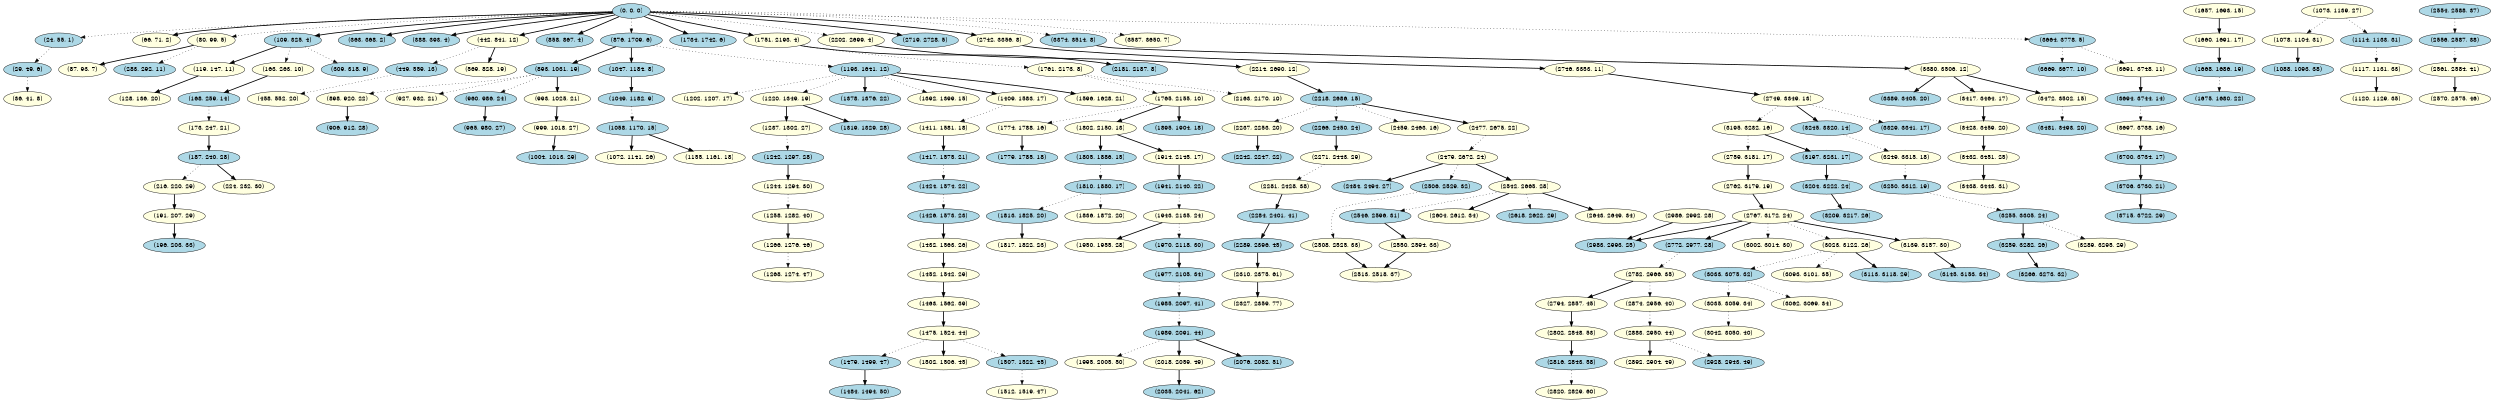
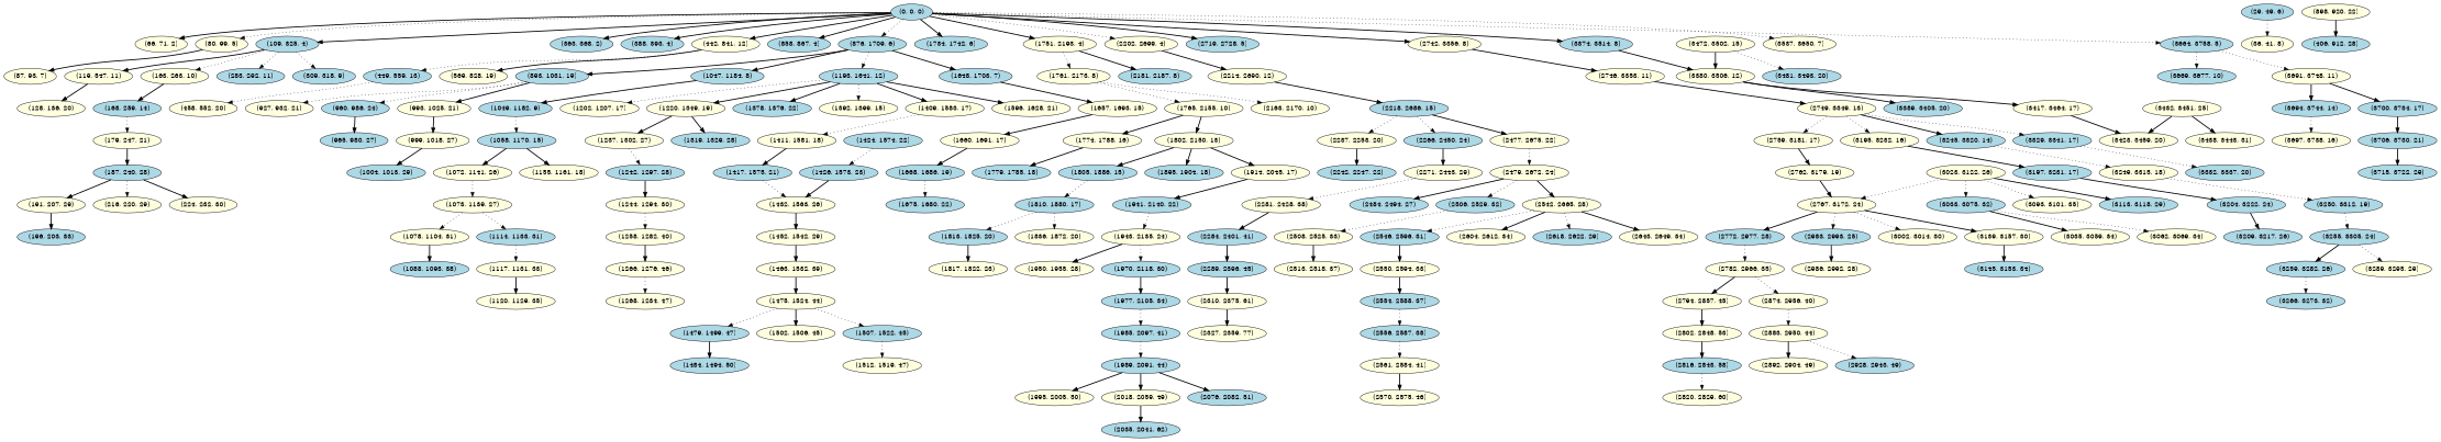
  digraph {
    node [fillcolor=lightyellow style=filled]
    edge [style=bold]
    "(0, 0, 0)" [fillcolor=lightblue]
-   "(24, 55, 1)" [fillcolor=lightblue]
    "(66, 71, 2)"
    "(80, 99, 5)"
    "(109, 325, 4)" [fillcolor=lightblue]
    "(363, 368, 2)" [fillcolor=lightblue]
    "(388, 393, 4)" [fillcolor=lightblue]
    "(442, 841, 12)"
    "(858, 867, 4)" [fillcolor=lightblue]
    "(876, 1709, 6)" [fillcolor=lightblue]
    "(1734, 1742, 6)" [fillcolor=lightblue]
    "(1751, 2193, 4)"
    "(2202, 2699, 4)"
    "(2719, 2728, 5)" [fillcolor=lightblue]
    "(2742, 3356, 8)"
    "(3374, 3514, 8)" [fillcolor=lightblue]
    "(3537, 3650, 7)"
-   "(3664, 3758, 5)" [fillcolor=lightblue label="(3664, 3778, 5)"]
+   "(3664, 3758, 5)" [fillcolor=lightblue]
    "(29, 49, 6)" [fillcolor=lightblue]
    "(87, 93, 7)"
-   "(119, 147, 11)"
+   "(119, 147, 11)" [label="(119, 547, 11)"]
    "(163, 263, 10)"
    "(283, 292, 11)" [fillcolor=lightblue]
    "(309, 318, 9)" [fillcolor=lightblue]
    "(449, 559, 13)" [fillcolor=lightblue]
    "(569, 828, 19)"
    "(893, 1031, 19)" [fillcolor=lightblue]
    "(1047, 1184, 8)" [fillcolor=lightblue]
    "(1193, 1641, 12)" [fillcolor=lightblue]
+   "(1648, 1703, 7)" [fillcolor=lightblue]
    "(1761, 2173, 8)"
    "(2181, 2187, 8)" [fillcolor=lightblue]
    "(2214, 2690, 12)"
    "(2746, 3353, 11)"
    "(3380, 3506, 12)"
    "(3669, 3677, 10)" [fillcolor=lightblue]
    "(3691, 3748, 11)"
    "(36, 41, 8)"
    "(128, 136, 20)"
    "(168, 259, 14)" [fillcolor=lightblue]
-   "(179, 247, 21)" [label="(173, 247, 21)"]
+   "(179, 247, 21)"
    "(187, 240, 28)" [fillcolor=lightblue]
    "(191, 207, 29)"
    "(216, 220, 29)"
    "(224, 232, 30)"
    "(196, 203, 33)" [fillcolor=lightblue]
    "(458, 552, 20)"
    "(898, 920, 22)"
    "(927, 932, 21)"
    "(960, 986, 24)" [fillcolor=lightblue]
    "(993, 1025, 21)"
    "(1049, 1182, 9)" [fillcolor=lightblue]
    "(1202, 1207, 17)"
    "(1220, 1349, 19)"
    n55 [fillcolor=lightblue label="(1378, 1376, 22)"]
    "(1392, 1399, 15)"
    "(1409, 1583, 17)"
    "(1596, 1628, 21)"
    "(1657, 1693, 15)"
-   "(906, 912, 28)" [fillcolor=lightblue]
+   "(906, 912, 28)" [fillcolor=lightblue label="(406, 912, 28)"]
    "(965, 980, 27)" [fillcolor=lightblue]
    "(999, 1018, 27)"
    "(1004, 1013, 29)" [fillcolor=lightblue]
    "(1058, 1170, 15)" [fillcolor=lightblue]
    "(1072, 1141, 26)"
    "(1155, 1161, 18)"
    "(1073, 1139, 27)"
    "(1078, 1104, 31)"
    "(1114, 1133, 31)" [fillcolor=lightblue]
    "(1088, 1093, 38)" [fillcolor=lightblue]
    "(1117, 1131, 33)"
    "(1120, 1129, 35)"
    "(1237, 1302, 27)"
    "(1319, 1329, 28)" [fillcolor=lightblue]
    "(1411, 1581, 18)"
    "(1242, 1297, 28)" [fillcolor=lightblue]
    "(1244, 1294, 30)"
    "(1258, 1282, 40)"
    "(1266, 1276, 46)"
-   "(1268, 1274, 47)"
+   "(1268, 1274, 47)" [label="(1268, 1234, 47)"]
    "(1417, 1575, 21)" [fillcolor=lightblue]
    "(1424, 1574, 22)" [fillcolor=lightblue]
    "(1426, 1573, 23)" [fillcolor=lightblue]
    "(1432, 1563, 26)"
    "(1452, 1542, 29)"
-   "(1463, 1532, 39)" [label="(1463, 1562, 39)"]
+   "(1463, 1532, 39)"
    "(1475, 1524, 44)"
    "(1479, 1499, 47)" [fillcolor=lightblue]
    "(1502, 1506, 45)"
    "(1507, 1522, 45)" [fillcolor=lightblue]
    "(1484, 1494, 50)" [fillcolor=lightblue]
    "(1512, 1519, 47)"
    "(1660, 1691, 17)"
    "(1668, 1686, 19)" [fillcolor=lightblue]
    "(1675, 1680, 22)" [fillcolor=lightblue]
    "(1765, 2155, 10)"
    "(2163, 2170, 10)"
    "(1774, 1788, 16)"
    "(1802, 2150, 13)"
    "(1779, 1785, 18)" [fillcolor=lightblue]
    "(1805, 1886, 15)" [fillcolor=lightblue]
    "(1895, 1904, 18)" [fillcolor=lightblue]
-   "(1914, 2145, 17)"
+   "(1914, 2145, 17)" [label="(1914, 2045, 17)"]
    "(1810, 1880, 17)" [fillcolor=lightblue]
    "(1941, 2140, 22)" [fillcolor=lightblue]
    "(1813, 1825, 20)" [fillcolor=lightblue]
    "(1836, 1872, 20)"
    "(1817, 1822, 23)"
    "(1943, 2135, 24)"
    "(1950, 1955, 28)"
    "(1970, 2118, 30)" [fillcolor=lightblue]
    "(1977, 2105, 34)" [fillcolor=lightblue]
    "(1985, 2097, 41)" [fillcolor=lightblue]
    "(1989, 2091, 44)" [fillcolor=lightblue]
    "(1995, 2005, 50)"
    "(2018, 2059, 49)"
    "(2076, 2082, 51)" [fillcolor=lightblue]
    "(2035, 2041, 62)" [fillcolor=lightblue]
    "(2218, 2686, 15)" [fillcolor=lightblue]
    "(2237, 2253, 20)"
    "(2266, 2450, 24)" [fillcolor=lightblue]
-   "(2459, 2463, 16)"
    "(2477, 2675, 22)"
    "(2242, 2247, 22)" [fillcolor=lightblue]
    "(2271, 2443, 29)"
    "(2479, 2672, 24)"
    "(2281, 2428, 38)"
    "(2284, 2401, 41)" [fillcolor=lightblue]
    "(2289, 2396, 45)" [fillcolor=lightblue]
    "(2310, 2375, 61)"
    "(2327, 2359, 77)"
    "(2484, 2494, 27)" [fillcolor=lightblue]
    "(2506, 2529, 32)" [fillcolor=lightblue]
    "(2542, 2665, 28)"
    "(2508, 2525, 33)"
    "(2546, 2596, 31)" [fillcolor=lightblue]
    "(2604, 2612, 34)"
    "(2618, 2622, 29)" [fillcolor=lightblue]
    "(2643, 2649, 34)"
    "(2513, 2518, 37)"
    "(2550, 2594, 33)"
    "(2554, 2588, 37)" [fillcolor=lightblue]
    "(2556, 2587, 38)" [fillcolor=lightblue]
    "(2561, 2584, 41)"
    "(2570, 2575, 46)"
    "(2749, 3349, 13)"
    "(2759, 3181, 17)"
    "(3195, 3232, 16)"
    "(3245, 3320, 14)" [fillcolor=lightblue]
    "(3329, 3341, 17)" [fillcolor=lightblue]
    "(2762, 3179, 19)"
    "(3197, 3231, 17)" [fillcolor=lightblue]
    "(3249, 3315, 18)"
+   "(3332, 3337, 20)" [fillcolor=lightblue]
    "(2767, 3172, 24)"
    "(2772, 2977, 28)" [fillcolor=lightblue]
    n157 [fillcolor=lightblue label="(2983, 2993, 25)"]
    "(3002, 3014, 30)"
    "(3023, 3122, 26)"
    "(3139, 3157, 30)"
    "(2782, 2966, 35)"
    "(2986, 2992, 28)"
    "(3033, 3075, 32)" [fillcolor=lightblue]
    "(3093, 3101, 35)"
    "(3113, 3118, 29)" [fillcolor=lightblue]
    "(3145, 3153, 34)" [fillcolor=lightblue]
    "(2794, 2857, 45)"
    "(2874, 2956, 40)"
    "(2802, 2848, 53)"
    "(2883, 2950, 44)"
    "(2816, 2843, 58)" [fillcolor=lightblue]
    "(2820, 2829, 60)"
    "(2892, 2904, 49)"
    "(2928, 2943, 49)" [fillcolor=lightblue]
    "(3035, 3059, 34)"
    "(3062, 3069, 34)"
-   "(3042, 3050, 40)"
    "(3204, 3222, 24)" [fillcolor=lightblue]
    "(3209, 3217, 26)" [fillcolor=lightblue]
    "(3250, 3312, 19)" [fillcolor=lightblue]
    "(3255, 3305, 24)" [fillcolor=lightblue]
    "(3259, 3282, 26)" [fillcolor=lightblue]
    "(3289, 3295, 29)"
    "(3266, 3273, 32)" [fillcolor=lightblue]
    "(3389, 3405, 20)" [fillcolor=lightblue]
    "(3417, 3464, 17)"
    "(3472, 3502, 15)"
    "(3423, 3459, 20)"
    "(3481, 3493, 20)" [fillcolor=lightblue]
    "(3432, 3451, 25)"
    "(3438, 3443, 31)"
    "(3694, 3744, 14)" [fillcolor=lightblue]
    "(3697, 3738, 16)"
    "(3700, 3734, 17)" [fillcolor=lightblue]
    "(3706, 3730, 21)" [fillcolor=lightblue]
    "(3715, 3722, 29)" [fillcolor=lightblue]
-   "(0, 0, 0)" -> "(24, 55, 1)" [style=dotted]
    "(0, 0, 0)" -> "(66, 71, 2)"
    "(0, 0, 0)" -> "(80, 99, 5)" [style=dotted]
    "(0, 0, 0)" -> "(109, 325, 4)"
    "(0, 0, 0)" -> "(363, 368, 2)"
    "(0, 0, 0)" -> "(388, 393, 4)"
    "(0, 0, 0)" -> "(442, 841, 12)"
    "(0, 0, 0)" -> "(858, 867, 4)"
    "(0, 0, 0)" -> "(876, 1709, 6)" [style=dotted]
    "(0, 0, 0)" -> "(1734, 1742, 6)"
    "(0, 0, 0)" -> "(1751, 2193, 4)"
    "(0, 0, 0)" -> "(2202, 2699, 4)" [style=dotted]
    "(0, 0, 0)" -> "(2719, 2728, 5)"
    "(0, 0, 0)" -> "(2742, 3356, 8)"
-   "(0, 0, 0)" -> "(3374, 3514, 8)" [style=dotted]
+   "(0, 0, 0)" -> "(3374, 3514, 8)"
    "(0, 0, 0)" -> "(3537, 3650, 7)" [style=dotted]
    "(0, 0, 0)" -> "(3664, 3758, 5)" [style=dotted]
-   "(24, 55, 1)" -> "(29, 49, 6)" [style=dotted]
    "(80, 99, 5)" -> "(87, 93, 7)"
    "(109, 325, 4)" -> "(119, 147, 11)"
    "(109, 325, 4)" -> "(163, 263, 10)" [style=dotted]
-   "(80, 99, 5)" -> "(283, 292, 11)" [style=dotted]
+   "(109, 325, 4)" -> "(283, 292, 11)" [style=dotted]
    "(109, 325, 4)" -> "(309, 318, 9)" [style=dotted]
    "(442, 841, 12)" -> "(449, 559, 13)" [style=dotted]
    "(442, 841, 12)" -> "(569, 828, 19)"
    "(876, 1709, 6)" -> "(893, 1031, 19)"
    "(876, 1709, 6)" -> "(1047, 1184, 8)"
    "(876, 1709, 6)" -> "(1193, 1641, 12)" [style=dotted]
+   "(876, 1709, 6)" -> "(1648, 1703, 7)"
    "(1751, 2193, 4)" -> "(1761, 2173, 8)" [style=dotted]
    "(1751, 2193, 4)" -> "(2181, 2187, 8)"
    "(2202, 2699, 4)" -> "(2214, 2690, 12)"
    "(2742, 3356, 8)" -> "(2746, 3353, 11)"
    "(3374, 3514, 8)" -> "(3380, 3506, 12)"
    "(3664, 3758, 5)" -> "(3669, 3677, 10)" [style=dotted]
    "(3664, 3758, 5)" -> "(3691, 3748, 11)" [style=dotted]
    "(29, 49, 6)" -> "(36, 41, 8)" [style=dotted]
    "(119, 147, 11)" -> "(128, 136, 20)"
    "(163, 263, 10)" -> "(168, 259, 14)"
    "(449, 559, 13)" -> "(458, 552, 20)" [style=dotted]
-   "(893, 1031, 19)" -> "(898, 920, 22)" [style=dotted]
    "(893, 1031, 19)" -> "(927, 932, 21)" [style=dotted]
    "(893, 1031, 19)" -> "(960, 986, 24)" [style=dotted]
    "(893, 1031, 19)" -> "(993, 1025, 21)"
    "(1047, 1184, 8)" -> "(1049, 1182, 9)"
    "(1193, 1641, 12)" -> "(1202, 1207, 17)" [style=dotted]
-   "(1193, 1641, 12)" -> "(1220, 1349, 19)" [style=dotted]
+   "(1193, 1641, 12)" -> "(1220, 1349, 19)"
    "(1193, 1641, 12)" -> n55
    "(1193, 1641, 12)" -> "(1392, 1399, 15)" [style=dotted]
    "(1193, 1641, 12)" -> "(1409, 1583, 17)"
    "(1193, 1641, 12)" -> "(1596, 1628, 21)"
+   "(1648, 1703, 7)" -> "(1657, 1693, 15)"
    "(1761, 2173, 8)" -> "(1765, 2155, 10)" [style=dotted]
    "(1761, 2173, 8)" -> "(2163, 2170, 10)" [style=dotted]
    "(2214, 2690, 12)" -> "(2218, 2686, 15)"
    "(2746, 3353, 11)" -> "(2749, 3349, 13)"
    "(3380, 3506, 12)" -> "(3389, 3405, 20)"
    "(3380, 3506, 12)" -> "(3417, 3464, 17)"
-   "(3380, 3506, 12)" -> "(3472, 3502, 15)"
+   "(3472, 3502, 15)" -> "(3380, 3506, 12)"
    "(3691, 3748, 11)" -> "(3694, 3744, 14)"
    "(168, 259, 14)" -> "(179, 247, 21)" [style=dotted]
    "(179, 247, 21)" -> "(187, 240, 28)"
-   "(216, 220, 29)" -> "(191, 207, 29)"
+   "(187, 240, 28)" -> "(191, 207, 29)"
    "(187, 240, 28)" -> "(216, 220, 29)" [style=dotted]
    "(187, 240, 28)" -> "(224, 232, 30)"
    "(191, 207, 29)" -> "(196, 203, 33)"
    "(898, 920, 22)" -> "(906, 912, 28)"
    "(960, 986, 24)" -> "(965, 980, 27)"
    "(993, 1025, 21)" -> "(999, 1018, 27)"
    "(1049, 1182, 9)" -> "(1058, 1170, 15)" [style=dotted]
    "(1220, 1349, 19)" -> "(1237, 1302, 27)"
    "(1220, 1349, 19)" -> "(1319, 1329, 28)"
    "(1409, 1583, 17)" -> "(1411, 1581, 18)" [style=dotted]
    "(1657, 1693, 15)" -> "(1660, 1691, 17)"
    "(999, 1018, 27)" -> "(1004, 1013, 29)"
    "(1058, 1170, 15)" -> "(1072, 1141, 26)"
    "(1058, 1170, 15)" -> "(1155, 1161, 18)"
+   "(1072, 1141, 26)" -> "(1073, 1139, 27)" [style=dotted]
    "(1073, 1139, 27)" -> "(1078, 1104, 31)" [style=dotted]
    "(1073, 1139, 27)" -> "(1114, 1133, 31)" [style=dotted]
    "(1078, 1104, 31)" -> "(1088, 1093, 38)"
    "(1114, 1133, 31)" -> "(1117, 1131, 33)" [style=dotted]
    "(1117, 1131, 33)" -> "(1120, 1129, 35)"
    "(1237, 1302, 27)" -> "(1242, 1297, 28)" [style=dotted]
    "(1411, 1581, 18)" -> "(1417, 1575, 21)"
    "(1242, 1297, 28)" -> "(1244, 1294, 30)"
    "(1244, 1294, 30)" -> "(1258, 1282, 40)" [style=dotted]
    "(1258, 1282, 40)" -> "(1266, 1276, 46)"
    "(1266, 1276, 46)" -> "(1268, 1274, 47)" [style=dotted]
-   "(1417, 1575, 21)" -> "(1424, 1574, 22)" [style=dotted]
+   "(1417, 1575, 21)" -> "(1432, 1563, 26)" [style=dotted]
    "(1424, 1574, 22)" -> "(1426, 1573, 23)" [style=dotted]
    "(1426, 1573, 23)" -> "(1432, 1563, 26)"
    "(1432, 1563, 26)" -> "(1452, 1542, 29)"
    "(1452, 1542, 29)" -> "(1463, 1532, 39)"
    "(1463, 1532, 39)" -> "(1475, 1524, 44)"
    "(1475, 1524, 44)" -> "(1479, 1499, 47)" [style=dotted]
    "(1475, 1524, 44)" -> "(1502, 1506, 45)"
    "(1475, 1524, 44)" -> "(1507, 1522, 45)" [style=dotted]
    "(1479, 1499, 47)" -> "(1484, 1494, 50)"
    "(1507, 1522, 45)" -> "(1512, 1519, 47)" [style=dotted]
    "(1660, 1691, 17)" -> "(1668, 1686, 19)"
    "(1668, 1686, 19)" -> "(1675, 1680, 22)" [style=dotted]
-   "(1765, 2155, 10)" -> "(1774, 1788, 16)" [style=dotted]
+   "(1765, 2155, 10)" -> "(1774, 1788, 16)"
    "(1765, 2155, 10)" -> "(1802, 2150, 13)"
    "(1774, 1788, 16)" -> "(1779, 1785, 18)"
    "(1802, 2150, 13)" -> "(1805, 1886, 15)"
-   "(1765, 2155, 10)" -> "(1895, 1904, 18)"
+   "(1802, 2150, 13)" -> "(1895, 1904, 18)"
    "(1802, 2150, 13)" -> "(1914, 2145, 17)"
    "(1805, 1886, 15)" -> "(1810, 1880, 17)" [style=dotted]
    "(1914, 2145, 17)" -> "(1941, 2140, 22)"
    "(1810, 1880, 17)" -> "(1813, 1825, 20)" [style=dotted]
    "(1810, 1880, 17)" -> "(1836, 1872, 20)" [style=dotted]
    "(1941, 2140, 22)" -> "(1943, 2135, 24)" [style=dotted]
    "(1813, 1825, 20)" -> "(1817, 1822, 23)"
    "(1943, 2135, 24)" -> "(1950, 1955, 28)"
    "(1943, 2135, 24)" -> "(1970, 2118, 30)" [style=dotted]
    "(1970, 2118, 30)" -> "(1977, 2105, 34)"
    "(1977, 2105, 34)" -> "(1985, 2097, 41)" [style=dotted]
    "(1985, 2097, 41)" -> "(1989, 2091, 44)" [style=dotted]
-   "(1989, 2091, 44)" -> "(1995, 2005, 50)" [style=dotted]
+   "(1989, 2091, 44)" -> "(1995, 2005, 50)"
    "(1989, 2091, 44)" -> "(2018, 2059, 49)"
    "(1989, 2091, 44)" -> "(2076, 2082, 51)"
    "(2018, 2059, 49)" -> "(2035, 2041, 62)"
    "(2218, 2686, 15)" -> "(2237, 2253, 20)" [style=dotted]
    "(2218, 2686, 15)" -> "(2266, 2450, 24)" [style=dotted]
-   "(2218, 2686, 15)" -> "(2459, 2463, 16)" [style=dotted]
    "(2218, 2686, 15)" -> "(2477, 2675, 22)"
    "(2237, 2253, 20)" -> "(2242, 2247, 22)"
    "(2266, 2450, 24)" -> "(2271, 2443, 29)"
    "(2477, 2675, 22)" -> "(2479, 2672, 24)" [style=dotted]
    "(2271, 2443, 29)" -> "(2281, 2428, 38)" [style=dotted]
    "(2479, 2672, 24)" -> "(2484, 2494, 27)"
    "(2479, 2672, 24)" -> "(2506, 2529, 32)" [style=dotted]
    "(2479, 2672, 24)" -> "(2542, 2665, 28)"
    "(2281, 2428, 38)" -> "(2284, 2401, 41)"
    "(2284, 2401, 41)" -> "(2289, 2396, 45)"
    "(2289, 2396, 45)" -> "(2310, 2375, 61)"
    "(2310, 2375, 61)" -> "(2327, 2359, 77)"
    "(2506, 2529, 32)" -> "(2508, 2525, 33)" [style=dotted]
    "(2542, 2665, 28)" -> "(2546, 2596, 31)" [style=dotted]
    "(2542, 2665, 28)" -> "(2604, 2612, 34)"
    "(2542, 2665, 28)" -> "(2618, 2622, 29)" [style=dotted]
    "(2542, 2665, 28)" -> "(2643, 2649, 34)"
    "(2508, 2525, 33)" -> "(2513, 2518, 37)"
    "(2546, 2596, 31)" -> "(2550, 2594, 33)"
-   "(2550, 2594, 33)" -> "(2513, 2518, 37)"
+   "(2550, 2594, 33)" -> "(2554, 2588, 37)"
    "(2554, 2588, 37)" -> "(2556, 2587, 38)" [style=dotted]
    "(2556, 2587, 38)" -> "(2561, 2584, 41)" [style=dotted]
    "(2561, 2584, 41)" -> "(2570, 2575, 46)"
-   "(3195, 3232, 16)" -> "(2759, 3181, 17)" [style=dotted]
+   "(2749, 3349, 13)" -> "(2759, 3181, 17)" [style=dotted]
    "(2749, 3349, 13)" -> "(3195, 3232, 16)" [style=dotted]
    "(2749, 3349, 13)" -> "(3245, 3320, 14)"
    "(2749, 3349, 13)" -> "(3329, 3341, 17)" [style=dotted]
    "(2759, 3181, 17)" -> "(2762, 3179, 19)"
    "(3195, 3232, 16)" -> "(3197, 3231, 17)"
    "(3245, 3320, 14)" -> "(3249, 3315, 18)" [style=dotted]
+   "(3329, 3341, 17)" -> "(3332, 3337, 20)" [style=dotted]
    "(2762, 3179, 19)" -> "(2767, 3172, 24)"
    "(3197, 3231, 17)" -> "(3204, 3222, 24)"
    "(3249, 3315, 18)" -> "(3250, 3312, 19)" [style=dotted]
    "(2767, 3172, 24)" -> "(2772, 2977, 28)"
-   "(2767, 3172, 24)" -> n157
+   "(2767, 3172, 24)" -> n157 [style=dotted]
    "(2767, 3172, 24)" -> "(3002, 3014, 30)" [style=dotted]
-   "(2767, 3172, 24)" -> "(3023, 3122, 26)" [style=dotted]
+   "(3023, 3122, 26)" -> "(2767, 3172, 24)" [style=dotted]
    "(2767, 3172, 24)" -> "(3139, 3157, 30)"
    "(2772, 2977, 28)" -> "(2782, 2966, 35)" [style=dotted]
-   "(2986, 2992, 28)" -> n157
+   n157 -> "(2986, 2992, 28)"
    "(3023, 3122, 26)" -> "(3033, 3075, 32)" [style=dotted]
    "(3023, 3122, 26)" -> "(3093, 3101, 35)" [style=dotted]
    "(3023, 3122, 26)" -> "(3113, 3118, 29)"
    "(3139, 3157, 30)" -> "(3145, 3153, 34)"
    "(2782, 2966, 35)" -> "(2794, 2857, 45)"
    "(2782, 2966, 35)" -> "(2874, 2956, 40)" [style=dotted]
-   "(3033, 3075, 32)" -> "(3035, 3059, 34)" [style=dotted]
+   "(3033, 3075, 32)" -> "(3035, 3059, 34)"
    "(3033, 3075, 32)" -> "(3062, 3069, 34)" [style=dotted]
    "(2794, 2857, 45)" -> "(2802, 2848, 53)"
    "(2874, 2956, 40)" -> "(2883, 2950, 44)" [style=dotted]
    "(2802, 2848, 53)" -> "(2816, 2843, 58)"
    "(2883, 2950, 44)" -> "(2892, 2904, 49)"
    "(2883, 2950, 44)" -> "(2928, 2943, 49)" [style=dotted]
    "(2816, 2843, 58)" -> "(2820, 2829, 60)" [style=dotted]
-   "(3035, 3059, 34)" -> "(3042, 3050, 40)" [style=dotted]
    "(3204, 3222, 24)" -> "(3209, 3217, 26)"
    "(3250, 3312, 19)" -> "(3255, 3305, 24)" [style=dotted]
    "(3255, 3305, 24)" -> "(3259, 3282, 26)"
    "(3255, 3305, 24)" -> "(3289, 3295, 29)" [style=dotted]
-   "(3259, 3282, 26)" -> "(3266, 3273, 32)"
+   "(3259, 3282, 26)" -> "(3266, 3273, 32)" [style=dotted]
    "(3417, 3464, 17)" -> "(3423, 3459, 20)"
    "(3472, 3502, 15)" -> "(3481, 3493, 20)" [style=dotted]
-   "(3423, 3459, 20)" -> "(3432, 3451, 25)"
+   "(3432, 3451, 25)" -> "(3423, 3459, 20)"
    "(3432, 3451, 25)" -> "(3438, 3443, 31)"
    "(3694, 3744, 14)" -> "(3697, 3738, 16)" [style=dotted]
-   "(3697, 3738, 16)" -> "(3700, 3734, 17)"
+   "(3691, 3748, 11)" -> "(3700, 3734, 17)"
    "(3700, 3734, 17)" -> "(3706, 3730, 21)"
    "(3706, 3730, 21)" -> "(3715, 3722, 29)"
  }
